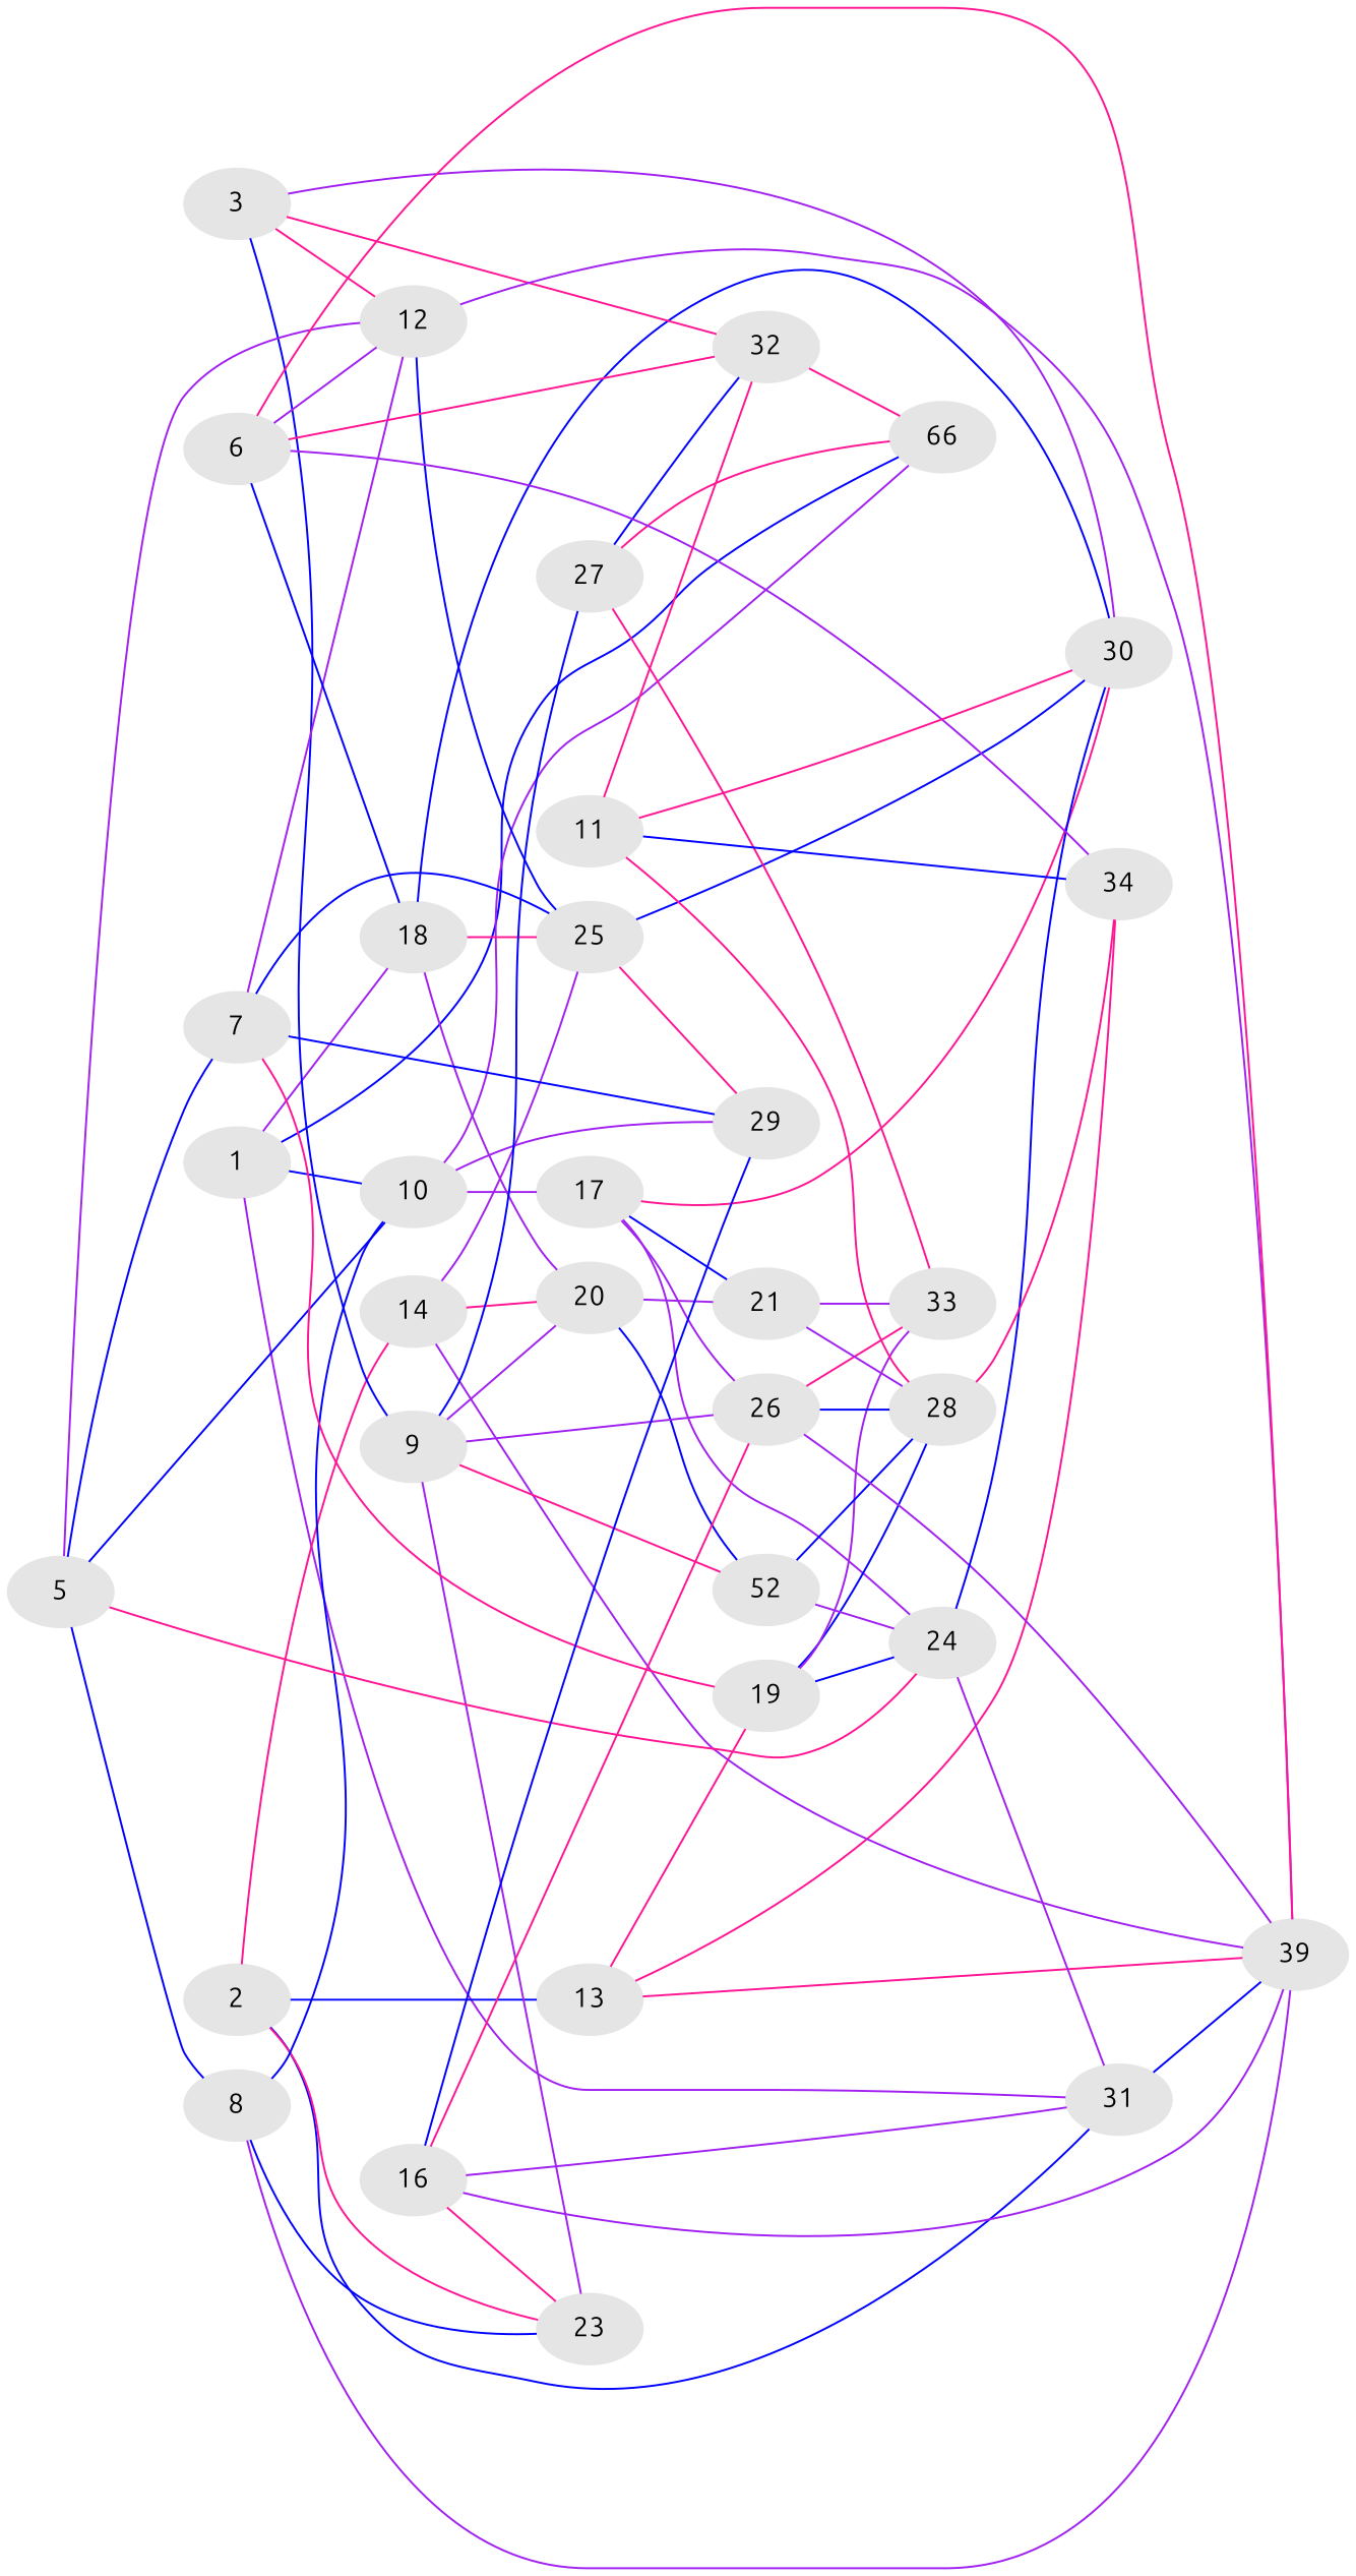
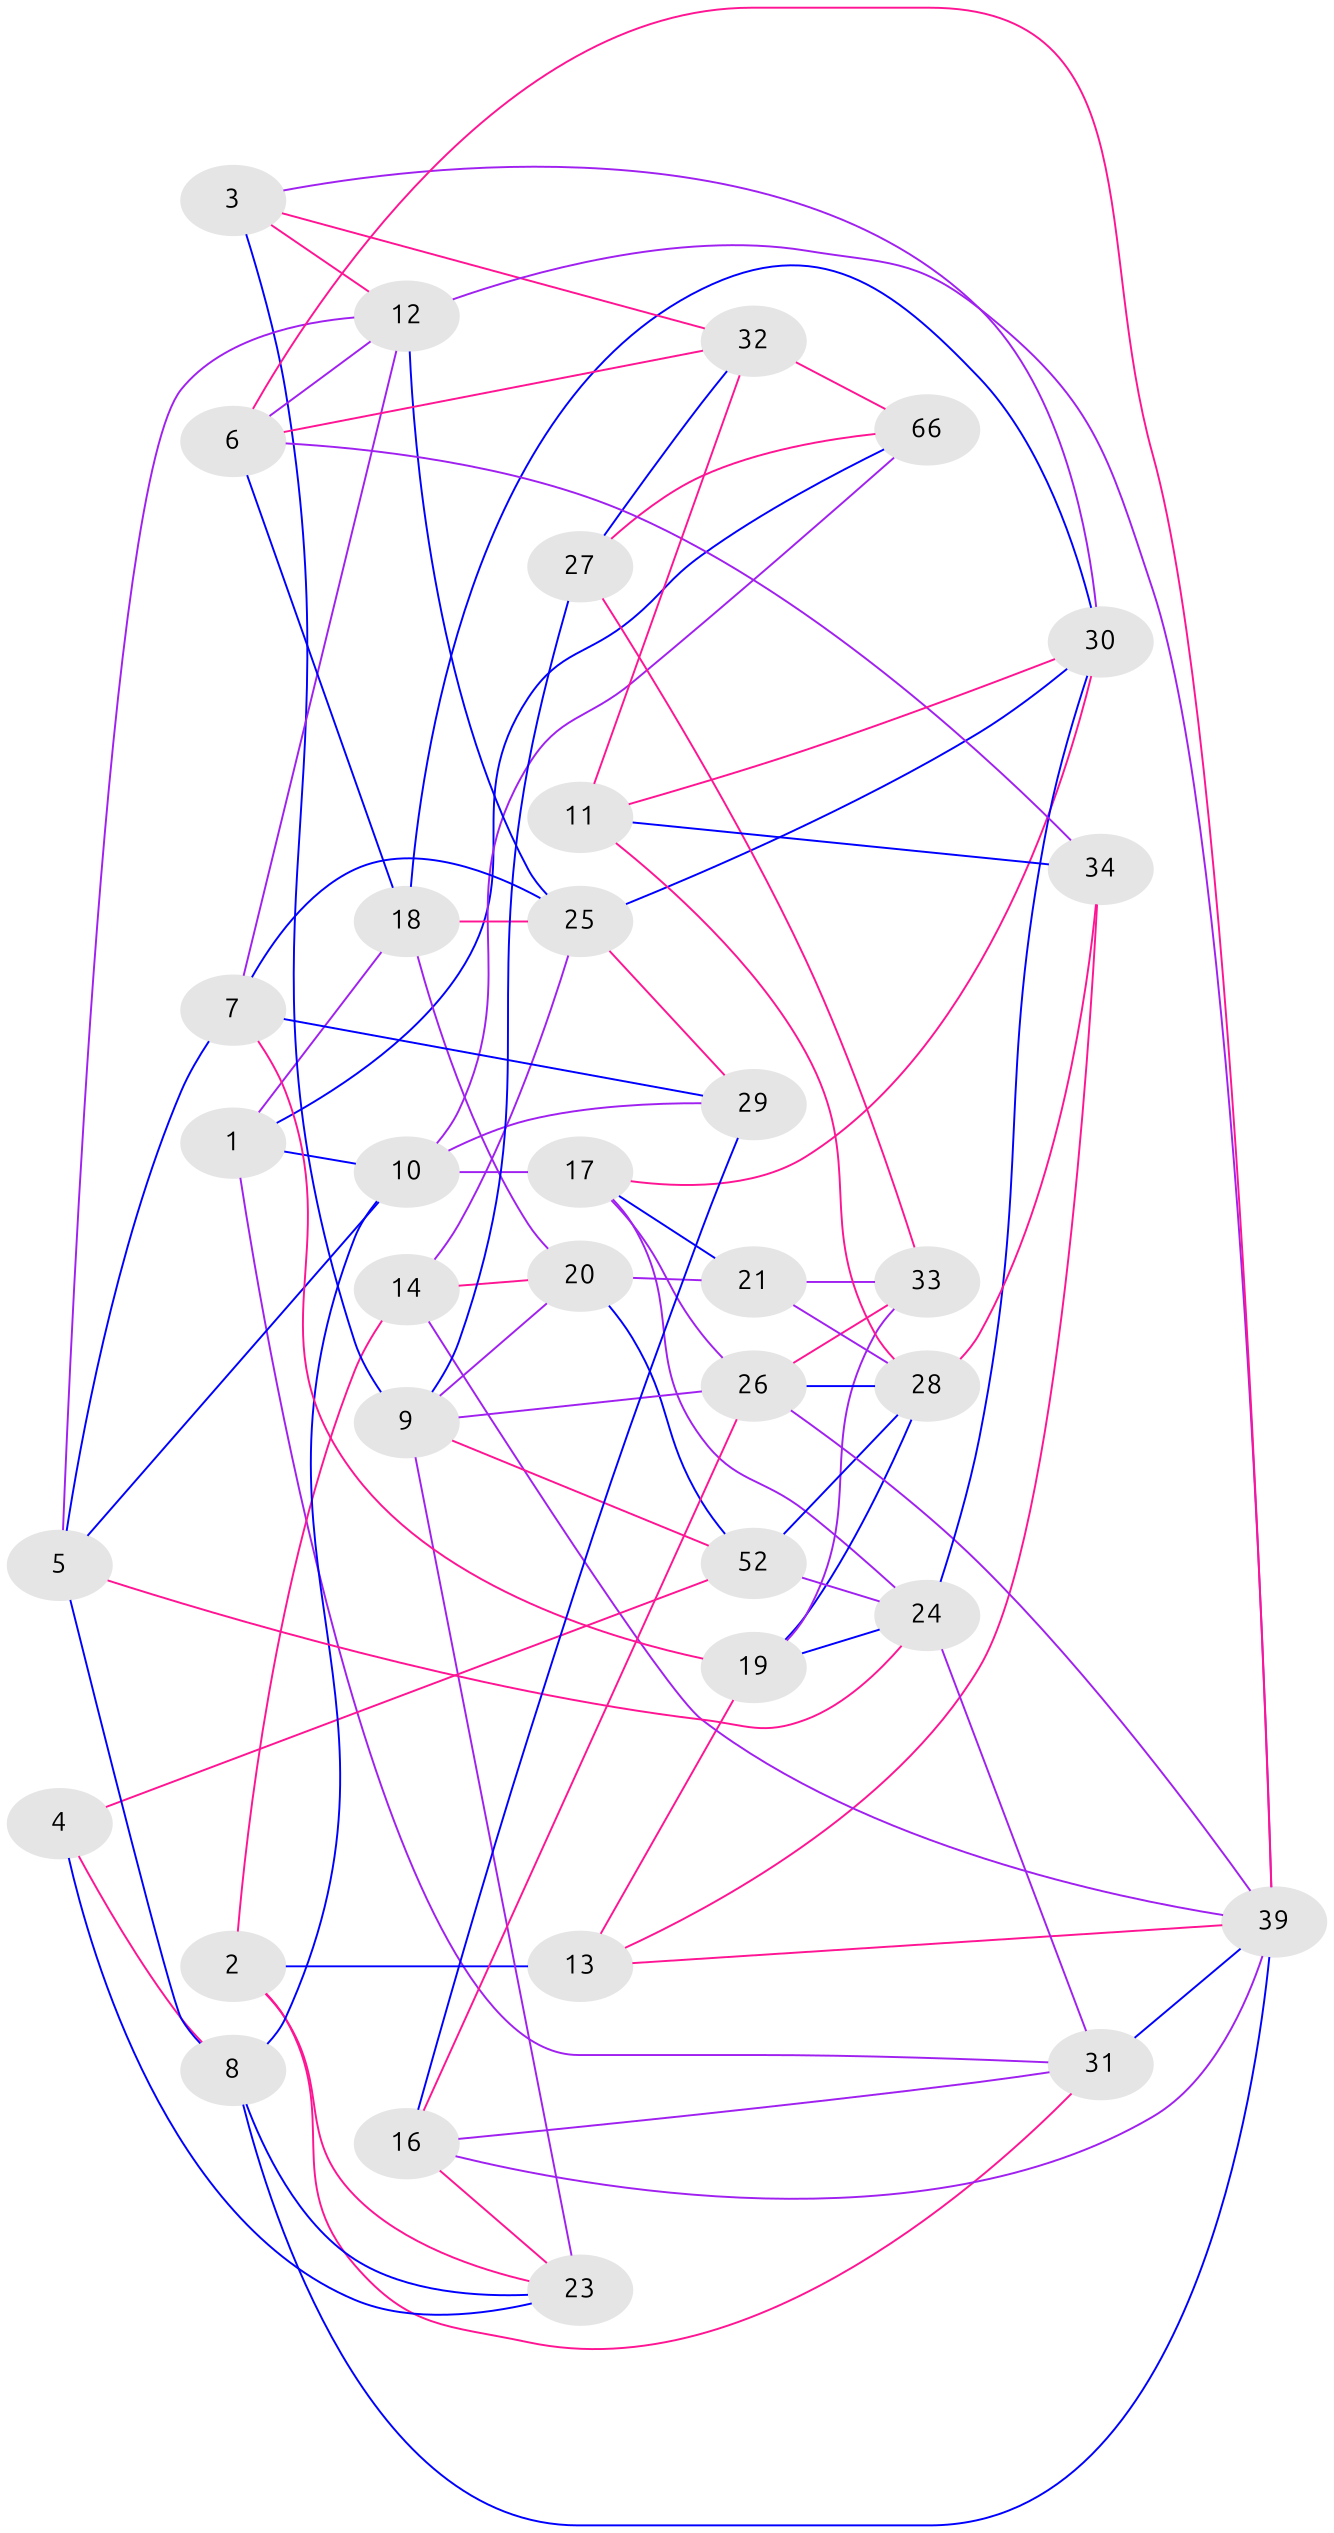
  graph {
    fontname=Ubuntu
    rankdir=LR
    node [color=gray90 fontname=Ubuntu style=filled]
    edge [color=purple fontname=Ubuntu weight=1.0]
    1
    10
    18
    31
    n5 [label=66]
    29
    17
    30
    25
    20
    n11 [label=39]
    2
    13
    14
    23
    34
    19
    3
    9
    12
    32
    n22 [label=52]
    26
    27
+   4
    8
    24
    28
    5
    7
    6
    33
    21
    11
    16
    1 -- 10 [color=blue]
    1 -- 18
    1 -- 31 [weight=2.0]
    1 -- n5 [color=blue weight=2.0]
    10 -- n5
    10 -- 29
    10 -- 17
    18 -- 30 [color=blue]
    18 -- 25 [color=deeppink]
    18 -- 20 [weight=2.0]
    31 -- n11 [color=blue]
    17 -- 30 [color=deeppink]
    17 -- 26
    17 -- 24
    17 -- 21 [color=blue weight=3.0]
    25 -- 29 [color=deeppink weight=3.0]
    25 -- 30 [color=blue]
    20 -- n22 [color=blue]
    20 -- 21
-   2 -- 31 [color=blue]
+   2 -- 31 [color=deeppink]
    2 -- 13 [color=blue]
    2 -- 14 [color=deeppink]
    2 -- 23 [color=deeppink weight=2.0]
    13 -- n11 [color=deeppink]
    13 -- 34 [color=deeppink]
    13 -- 19 [color=deeppink]
    14 -- 25
    14 -- 20 [color=deeppink]
    14 -- n11
    19 -- 24 [color=blue]
    19 -- 28 [color=blue]
    19 -- 33 [weight=2.0]
    3 -- 30
    3 -- 9 [color=blue]
    3 -- 12 [color=deeppink]
    3 -- 32 [color=deeppink]
    9 -- 20
    9 -- 23
    9 -- n22 [color=deeppink]
    9 -- 26
    9 -- 27 [color=blue]
    12 -- 25 [color=blue]
    12 -- n11
    32 -- n5 [color=deeppink weight=2.0]
    n22 -- 24
    n22 -- 28 [color=blue]
    26 -- n11
    26 -- 28 [color=blue]
    26 -- 33 [color=deeppink]
    27 -- n5 [color=deeppink]
    27 -- 32 [color=blue]
    27 -- 33 [color=deeppink]
+   4 -- 23 [color=blue]
+   4 -- n22 [color=deeppink weight=2.0]
+   4 -- 8 [color=deeppink]
    8 -- 10 [color=blue]
-   8 -- n11
+   8 -- n11 [color=blue]
    8 -- 23 [color=blue]
    24 -- 31
    24 -- 30 [color=blue]
    28 -- 34 [color=deeppink]
    5 -- 10 [color=blue]
    5 -- 12
    5 -- 8 [color=blue weight=2.0]
    5 -- 24 [color=deeppink]
    5 -- 7 [color=blue]
    7 -- 29 [color=blue]
    7 -- 25 [color=blue]
    7 -- 19 [color=deeppink]
    7 -- 12
    6 -- 18 [color=blue]
    6 -- n11 [color=deeppink]
    6 -- 34 [weight=2.0]
    6 -- 12
    6 -- 32 [color=deeppink]
    21 -- 28
    21 -- 33
    11 -- 30 [color=deeppink]
    11 -- 34 [color=blue]
    11 -- 32 [color=deeppink]
    11 -- 28 [color=deeppink]
    16 -- 31
    16 -- 29 [color=blue]
    16 -- n11
    16 -- 23 [color=deeppink]
    16 -- 26 [color=deeppink]
  }
